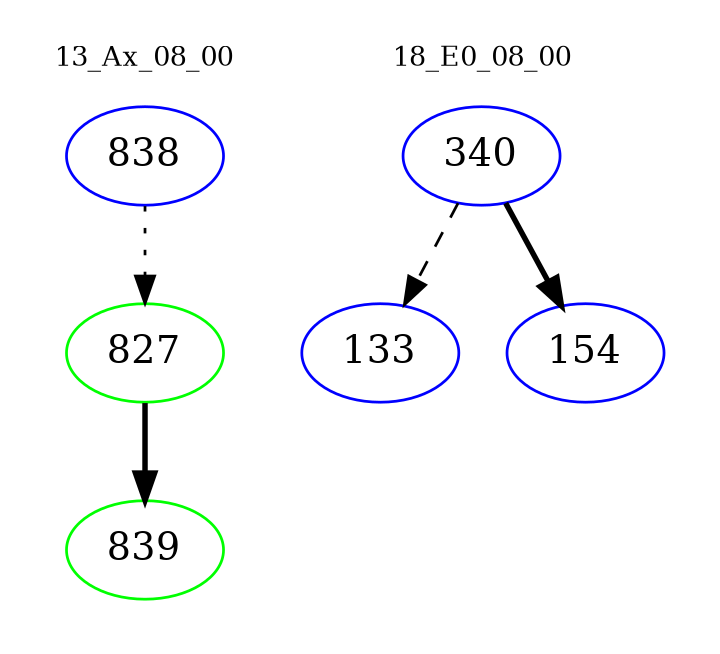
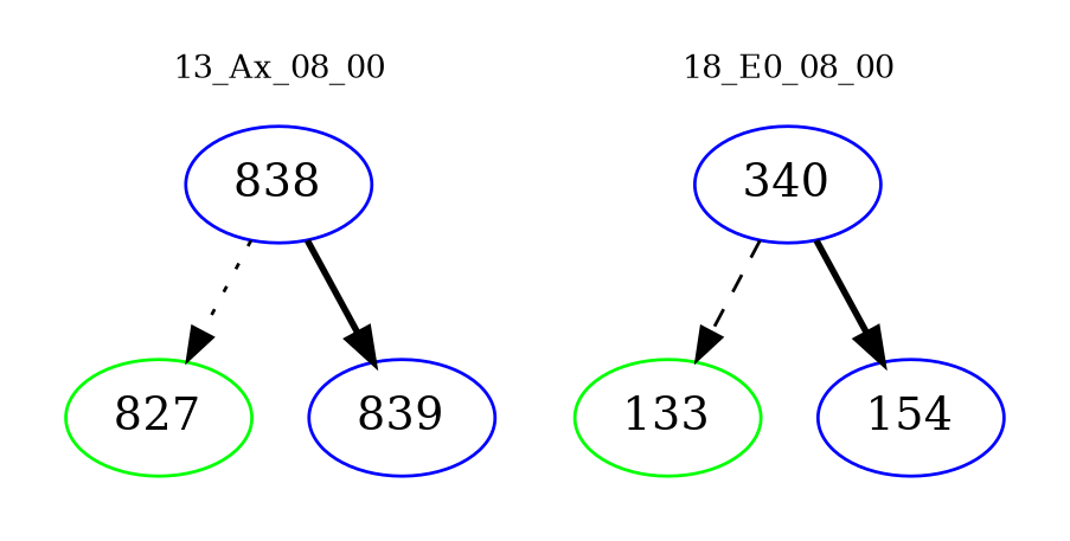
  digraph {
    node [color=blue]
    edge [color=black style=bold]
    n1 [label=838]
    n2 [color=green label=827]
-   n3 [color=green label=839]
+   n3 [label=839]
    n4 [label=340]
-   n5 [label=133]
+   n5 [color=green label=133]
    n6 [label=154]
    subgraph cluster_1 {
      color=white
      fontsize=10
      label="13_Ax_08_00"
      n1
      n2
      n3
    }
    subgraph cluster_2 {
      color=white
      fontsize=10
      label="18_E0_08_00"
      n4
      n5
      n6
    }
    n1 -> n2 [style=dotted]
-   n2 -> n3
+   n1 -> n3
    n4 -> n5 [style=dashed]
    n4 -> n6
  }
